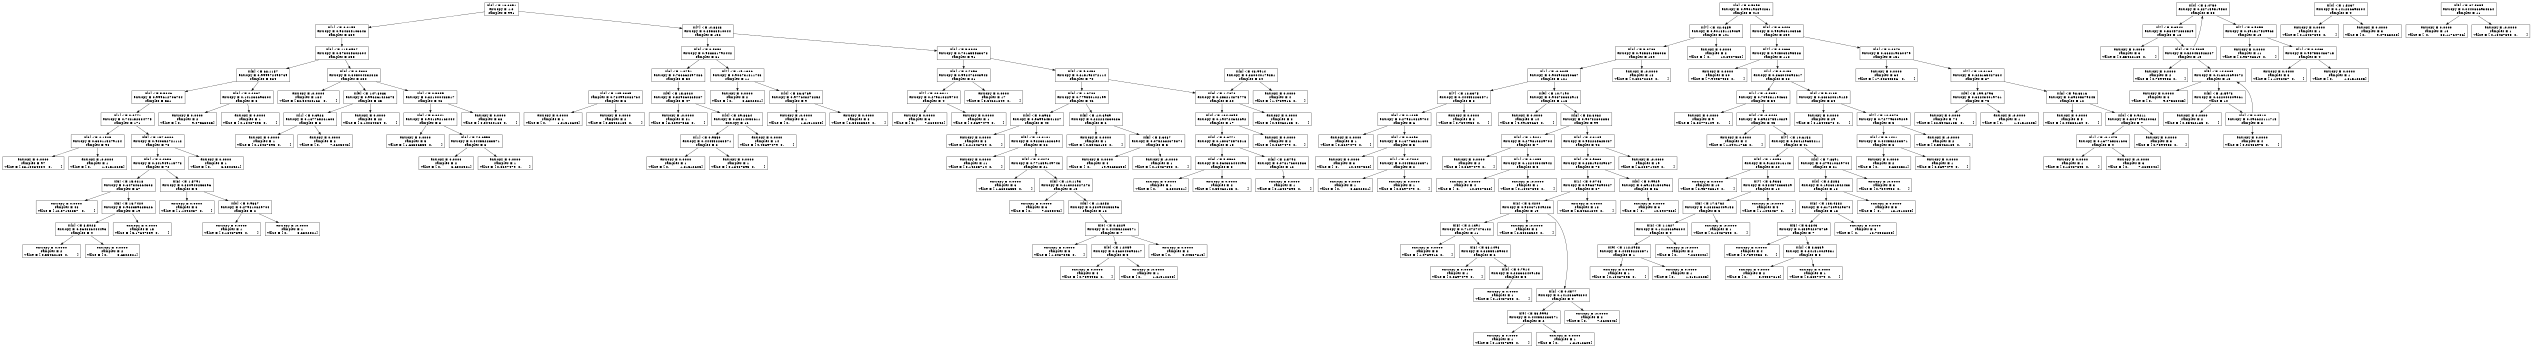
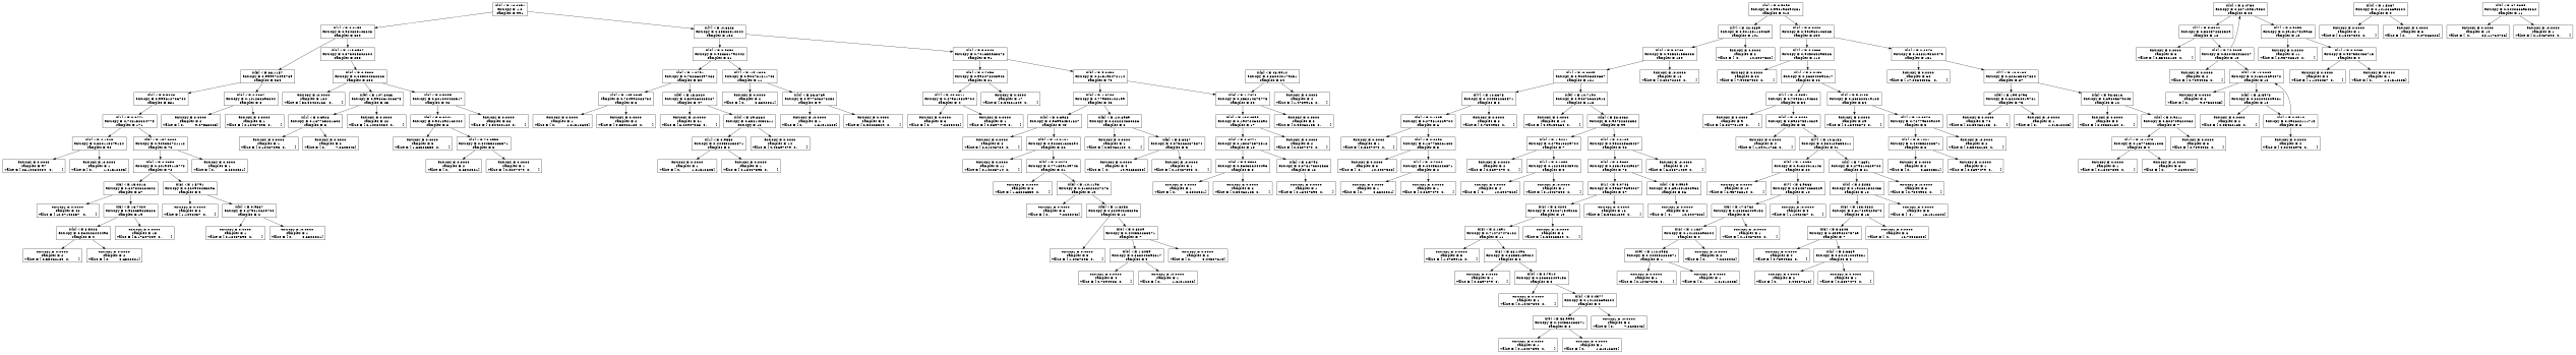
  digraph {
    node [shape=box]
    n1 [label="X[4] <= 16.6091\nentropy = 1.0\nsamples = 991"]
    n2 [label="X[1] <= 0.2195\nentropy = 0.984835103648\nsamples = 839"]
    n3 [label="X[7] <= -4.8823\nentropy = 0.85583510044\nsamples = 152"]
    n4 [label="X[5] <= 68.1157\nentropy = 0.999972495769\nsamples = 584"]
    n5 [label="X[8] <= 115.3937\nentropy = 0.573035802604\nsamples = 255"]
    n6 [label="X[0] <= 0.5352\nentropy = 0.938881792442\nsamples = 61"]
    n7 [label="X[2] <= 5.3048\nentropy = 0.701655583678\nsamples = 91"]
    n8 [label="X[2] <= 5.5846\nentropy = 0.999612706744\nsamples = 581"]
    n9 [label="X[6] <= 2.2067\nentropy = 0.141236693304\nsamples = 3"]
    n10 [label="X[0] <= 0.5388\nentropy = 0.305004332323\nsamples = 230"]
    n11 [label="X[1] <= 0.0771\nentropy = 0.742152334775\nsamples = 171"]
    n12 [label="entropy = 0.0000\nsamples = 1\nvalue = [ 0.18487395  0.        ]"]
    n13 [label="entropy = 0.0000\nsamples = 2\nvalue = [ 0.          9.07563025]"]
    n14 [label="X[6] <= 3.9395\nentropy = 0.990198394231\nsamples = 410"]
    n15 [label="X[7] <= 42.4659\nentropy = 0.901851189089\nsamples = 141"]
    n16 [label="X[3] <= 3.6446\nentropy = 0.992960103565\nsamples = 259"]
    n17 [label="X[0] <= 2.1525\nentropy = 0.330115279184\nsamples = 98"]
    n18 [label="X[9] <= 157.6806\nentropy = 0.940352721112\nsamples = 73"]
    n19 [label="X[2] <= 5.0788\nentropy = 0.935841553033\nsamples = 139"]
    n20 [label="entropy = 0.0000\nsamples = 2\nvalue = [  0.         10.8907563]"]
    n21 [label="X[7] <= 4.2663\nentropy = 0.945065295588\nsamples = 118"]
    n22 [label="X[2] <= 2.2378\nentropy = 0.668219360479\nsamples = 151"]
    n23 [label="X[1] <= -0.6849\nentropy = 0.903908850637\nsamples = 121"]
    n24 [label="entropy = -0.0000\nsamples = 18\nvalue = [ 4.80672269  0.        ]"]
    n25 [label="X[7] <= 12.3375\nentropy = 0.444552233571\nsamples = 8"]
    n26 [label="X[9] <= 10.7190\nentropy = 0.946733638918\nsamples = 113"]
    n27 [label="X[6] <= 2.1209\nentropy = 0.279810829704\nsamples = 6"]
    n28 [label="entropy = 0.0000\nsamples = 2\nvalue = [ 0.7394958  0.       ]"]
    n29 [label="entropy = 0.0000\nsamples = 14\nvalue = [ 4.99159664  0.        ]"]
    n30 [label="X[8] <= 58.3062\nentropy = 0.90732808856\nsamples = 99"]
    n31 [label="entropy = 0.0000\nsamples = 1\nvalue = [ 0.3697479  0.       ]"]
    n32 [label="X[0] <= 0.8693\nentropy = 0.167765261603\nsamples = 5"]
    n33 [label="entropy = 0.0000\nsamples = 3\nvalue = [  0.         10.8907563]"]
    n34 [label="X[1] <= -4.7004\nentropy = 0.444552233571\nsamples = 2"]
    n35 [label="entropy = 0.0000\nsamples = 1\nvalue = [ 0.         3.6302521]"]
    n36 [label="entropy = 0.0000\nsamples = 1\nvalue = [ 0.3697479  0.       ]"]
    n37 [label="X[2] <= 1.9221\nentropy = 0.279810829704\nsamples = 7"]
    n38 [label="X[2] <= 4.3109\nentropy = 0.952265625437\nsamples = 92"]
    n39 [label="entropy = 0.0000\nsamples = 2\nvalue = [ 0.3697479  0.       ]"]
    n40 [label="X[1] <= 0.1855\nentropy = 0.122440345942\nsamples = 5"]
    n41 [label="X[0] <= 0.9633\nentropy = 0.885198429387\nsamples = 73"]
    n42 [label="entropy = -0.0000\nsamples = 19\nvalue = [ 6.28571429  0.        ]"]
    n43 [label="entropy = 0.0000\nsamples = 4\nvalue = [  0.         10.8907563]"]
    n44 [label="entropy = -0.0000\nsamples = 1\nvalue = [ 0.18487395  0.        ]"]
    n45 [label="X[1] <= 0.0748\nentropy = 0.996879894027\nsamples = 37"]
    n46 [label="X[0] <= 0.9929\nentropy = 0.691851503936\nsamples = 36"]
    n47 [label="X[2] <= 3.4200\nentropy = 0.930671549233\nsamples = 19"]
    n48 [label="entropy = 0.0000\nsamples = 18\nvalue = [ 5.54621849  0.        ]"]
    n49 [label="entropy = 0.0000\nsamples = 3\nvalue = [  0.         10.8907563]"]
    n50 [label="X[5] <= 2.1391\nentropy = 0.714727473132\nsamples = 11"]
    n51 [label="entropy = -0.0000\nsamples = 8\nvalue = [ 2.58823529  0.        ]"]
    n52 [label="entropy = 0.0000\nsamples = 5\nvalue = [ 1.4789916  0.       ]"]
    n53 [label="X[8] <= 68.1496\nentropy = 0.38555159034\nsamples = 6"]
    n54 [label="entropy = 0.0000\nsamples = 1\nvalue = [ 0.3697479  0.       ]"]
    n55 [label="X[0] <= 0.7914\nentropy = 0.238362409158\nsamples = 5"]
    n56 [label="X[2] <= 0.4577\nentropy = 0.141236693304\nsamples = 4"]
    n57 [label="entropy = 0.0000\nsamples = 1\nvalue = [ 0.18487395  0.        ]"]
    n58 [label="X[9] <= 53.9992\nentropy = 0.444552233571\nsamples = 2"]
    n59 [label="entropy = -0.0000\nsamples = 2\nvalue = [ 0.         7.2605042]"]
    n60 [label="entropy = 0.0000\nsamples = 1\nvalue = [ 0.18487395  0.        ]"]
    n61 [label="entropy = 0.0000\nsamples = 1\nvalue = [ 0.          1.81512605]"]
    n62 [label="X[4] <= 8.4750\nentropy = 0.827159519534\nsamples = 33"]
    n63 [label="X[7] <= 5.3542\nentropy = 0.584572333529\nsamples = 18"]
    n64 [label="X[7] <= 6.9895\nentropy = 0.891517529963\nsamples = 15"]
    n65 [label="entropy = 0.0000\nsamples = 3\nvalue = [ 0.55462185  0.        ]"]
    n66 [label="X[8] <= 74.5089\nentropy = 0.520458528287\nsamples = 15"]
    n67 [label="entropy = 0.0000\nsamples = 11\nvalue = [ 2.95798319  0.        ]"]
    n68 [label="X[1] <= 0.0483\nentropy = 0.957553483715\nsamples = 4"]
    n69 [label="entropy = 0.0000\nsamples = 2\nvalue = [ 0.7394958  0.       ]"]
    n70 [label="X[9] <= 14.3885\nentropy = 0.416013694072\nsamples = 13"]
    n71 [label="entropy = 0.0000\nsamples = 3\nvalue = [ 0.          9.07563025]"]
-   n72 [label="X[5] <= -3.5973\nentropy = 0.622040309061\nvalue = 10"]
+   n72 [label="X[5] <= -3.5973\nentropy = 0.622040309061\nsamples = 10"]
    n73 [label="entropy = 0.0000\nsamples = 2\nvalue = [ 0.55462185  0.        ]"]
    n74 [label="X[2] <= 2.0510\nentropy = 0.496622111715\nsamples = 8"]
    n75 [label="entropy = 0.0000\nsamples = 4\nvalue = [ 0.92436975  0.        ]"]
    n76 [label="X[4] <= 1.5237\nentropy = 0.141236693304\nsamples = 4"]
    n77 [label="entropy = 0.0000\nsamples = 1\nvalue = [ 0.18487395  0.        ]"]
    n78 [label="entropy = 0.0000\nsamples = 3\nvalue = [ 0.          9.07563025]"]
    n79 [label="entropy = 0.0000\nsamples = 3\nvalue = [ 1.1092437  0.       ]"]
    n80 [label="entropy = 0.0000\nsamples = 1\nvalue = [ 0.          1.81512605]"]
    n81 [label="entropy = 0.0000\nsamples = 30\nvalue = [ 7.94957983  0.        ]"]
    n82 [label="X[1] <= 0.0153\nentropy = 0.868040398617\nsamples = 88"]
    n83 [label="entropy = 0.0000\nsamples = 64\nvalue = [ 17.00840336   0.        ]"]
    n84 [label="X[7] <= 10.0164\nentropy = 0.826165427834\nsamples = 87"]
    n85 [label="X[1] <= -0.5391\nentropy = 0.709331194668\nsamples = 54"]
    n86 [label="X[4] <= 9.4135\nentropy = 0.863620319125\nsamples = 34"]
    n87 [label="entropy = 0.0000\nsamples = 9\nvalue = [ 3.32773109  0.        ]"]
    n88 [label="X[4] <= -3.0446\nentropy = 0.592375510829\nsamples = 45"]
    n89 [label="entropy = 0.0000\nsamples = 29\nvalue = [ 8.13445378  0.        ]"]
    n90 [label="X[7] <= 12.0076\nentropy = 0.727793009209\nsamples = 5"]
    n91 [label="entropy = 0.0000\nsamples = 4\nvalue = [ 1.29411765  0.        ]"]
    n92 [label="X[7] <= 10.6152\nentropy = 0.534129655211\nsamples = 41"]
    n93 [label="X[5] <= 1.3096\nentropy = 0.91324016143\nsamples = 20"]
    n94 [label="X[4] <= 7.8691\nentropy = 0.279810829704\nsamples = 21"]
    n95 [label="entropy = 0.0000\nsamples = 10\nvalue = [ 2.95798319  0.        ]"]
    n96 [label="X[7] <= 6.9366\nentropy = 0.584572333529\nsamples = 10"]
    n97 [label="X[4] <= 2.5258\nentropy = 0.192631542433\nsamples = 18"]
    n98 [label="entropy = -0.0000\nsamples = 3\nvalue = [ 0.7394958  0.       ]"]
    n99 [label="X[5] <= 17.3762\nentropy = 0.238362409158\nsamples = 5"]
    n100 [label="entropy = -0.0000\nsamples = 5\nvalue = [ 1.1092437  0.       ]"]
    n101 [label="X[2] <= 1.1627\nentropy = 0.141236693304\nsamples = 4"]
    n102 [label="entropy = -0.0000\nsamples = 1\nvalue = [ 0.18487395  0.        ]"]
    n103 [label="X[9] <= 112.2958\nentropy = 0.444552233571\nsamples = 1"]
    n104 [label="entropy = -0.0000\nsamples = 2\nvalue = [ 0.         7.2605042]"]
    n105 [label="entropy = 0.0000\nsamples = 1\nvalue = [ 0.18487395  0.        ]"]
    n106 [label="entropy = 0.0000\nsamples = 1\nvalue = [ 0.          1.81512605]"]
    n107 [label="X[8] <= 133.4832\nentropy = 0.317809429374\nsamples = 13"]
    n108 [label="entropy = 0.0000\nsamples = 5\nvalue = [  0.         18.1512605]"]
    n109 [label="X[5] <= 3.6843\nentropy = 0.655942075769\nsamples = 7"]
    n110 [label="entropy = 0.0000\nsamples = 6\nvalue = [  0.          12.70588235]"]
    n111 [label="entropy = 0.0000\nsamples = 4\nvalue = [ 0.7394958  0.       ]"]
    n112 [label="X[2] <= 3.6639\nentropy = 0.341510029531\nsamples = 3"]
    n113 [label="entropy = 0.0000\nsamples = 2\nvalue = [ 0.          5.44537815]"]
    n114 [label="entropy = 0.0000\nsamples = 1\nvalue = [ 0.3697479  0.       ]"]
    n115 [label="X[2] <= 5.1421\nentropy = 0.444552233571\nsamples = 3"]
    n116 [label="entropy = -0.0000\nsamples = 2\nvalue = [ 0.55462185  0.        ]"]
    n117 [label="entropy = 0.0000\nsamples = 2\nvalue = [ 0.         3.6302521]"]
    n118 [label="entropy = 0.0000\nsamples = 1\nvalue = [ 0.3697479  0.       ]"]
    n119 [label="X[9] <= 199.3793\nentropy = 0.382434019761\nsamples = 75"]
    n120 [label="X[8] <= 98.6316\nentropy = 0.89805879345\nsamples = 12"]
    n121 [label="entropy = 0.0000\nsamples = 74\nvalue = [ 22.55462185   0.        ]"]
    n122 [label="entropy = -0.0000\nsamples = 1\nvalue = [ 0.          1.81512605]"]
    n123 [label="entropy = 0.0000\nsamples = 5\nvalue = [ 2.40336134  0.        ]"]
    n124 [label="X[0] <= 0.9211\nentropy = 0.508709820032\nsamples = 7"]
    n125 [label="X[1] <= -0.1475\nentropy = 0.167765261603\nsamples = 4"]
    n126 [label="entropy = 0.0000\nsamples = 3\nvalue = [ 0.7394958  0.       ]"]
    n127 [label="entropy = 0.0000\nsamples = 1\nvalue = [ 0.18487395  0.        ]"]
    n128 [label="entropy = -0.0000\nsamples = 3\nvalue = [ 0.         7.2605042]"]
    n129 [label="entropy = 0.0000\nsamples = 97\nvalue = [ 28.10084034   0.        ]"]
    n130 [label="entropy = -0.0000\nsamples = 1\nvalue = [ 0.          1.81512605]"]
    n131 [label="X[3] <= 2.4656\nentropy = 0.841949115778\nsamples = 72"]
    n132 [label="entropy = 0.0000\nsamples = 1\nvalue = [ 0.         3.6302521]"]
    n133 [label="X[6] <= 1.5791\nentropy = 0.830940253396\nsamples = 5"]
    n134 [label="X[5] <= 15.0218\nentropy = 0.647346664308\nsamples = 67"]
    n135 [label="entropy = 0.0000\nsamples = 3\nvalue = [ 1.1092437  0.       ]"]
    n136 [label="X[0] <= 0.9667\nentropy = 0.279810829704\nsamples = 2"]
    n137 [label="entropy = 0.0000\nsamples = 48\nvalue = [ 12.57142857   0.        ]"]
    n138 [label="X[5] <= 16.7420\nentropy = 0.963359685626\nsamples = 19"]
    n139 [label="entropy = 0.0000\nsamples = 1\nvalue = [ 0.18487395  0.        ]"]
    n140 [label="entropy = -0.0000\nsamples = 1\nvalue = [ 0.         3.6302521]"]
    n141 [label="X[2] <= 8.5028\nentropy = 0.564336444493\nsamples = 4"]
    n142 [label="entropy = 0.0000\nsamples = 15\nvalue = [ 5.17647059  0.        ]"]
    n143 [label="entropy = 0.0000\nsamples = 2\nvalue = [ 0.         3.6302521]"]
    n144 [label="entropy = 0.0000\nsamples = 2\nvalue = [ 0.55462185  0.        ]"]
    n145 [label="X[9] <= 147.8083\nentropy = 0.996261426875\nsamples = 25"]
    n146 [label="X[0] <= 0.5059\nentropy = 0.821000488517\nsamples = 46"]
    n147 [label="entropy = -0.0000\nsamples = 184\nvalue = [ 52.50420168   0.        ]"]
    n148 [label="entropy = 0.0000\nsamples = 22\nvalue = [ 6.10084034  0.        ]"]
    n149 [label="X[1] <= 0.3923\nentropy = 0.167765261603\nsamples = 3"]
    n150 [label="entropy = 0.0000\nsamples = 38\nvalue = [ 8.50420168  0.        ]"]
    n151 [label="X[3] <= 3.8241\nentropy = 0.941892163444\nsamples = 8"]
    n152 [label="entropy = 0.0000\nsamples = 5\nvalue = [ 1.66386555  0.        ]"]
    n153 [label="X[8] <= 74.6995\nentropy = 0.444552233571\nsamples = 3"]
    n154 [label="entropy = 0.0000\nsamples = 2\nvalue = [ 0.         3.6302521]"]
    n155 [label="entropy = 0.0000\nsamples = 1\nvalue = [ 0.3697479  0.       ]"]
    n156 [label="entropy = 0.0000\nsamples = 1\nvalue = [ 0.18487395  0.        ]"]
    n157 [label="entropy = 0.0000\nsamples = 2\nvalue = [ 0.         7.2605042]"]
    n158 [label="X[7] <= -19.1386\nentropy = 0.906731811743\nsamples = 11"]
    n159 [label="X[6] <= 1.0791\nentropy = 0.736662897486\nsamples = 50"]
    n160 [label="X[5] <= 9.8456\nentropy = 0.615193472114\nsamples = 70"]
    n161 [label="X[3] <= 2.7893\nentropy = 0.992476003943\nsamples = 21"]
    n162 [label="entropy = 0.0000\nsamples = 2\nvalue = [ 0.         3.6302521]"]
    n163 [label="X[4] <= 36.6769\nentropy = 0.977648278252\nsamples = 9"]
    n164 [label="X[4] <= 129.3369\nsamples = 0.784992088764\nsamples = 3"]
    n165 [label="X[9] <= 15.8020\nentropy = 0.529360865287\nsamples = 47"]
    n166 [label="entropy = 0.0000\nsamples = 8\nvalue = [ 2.58823529  0.        ]"]
    n167 [label="entropy = -0.0000\nsamples = 1\nvalue = [ 0.          1.81512605]"]
    n168 [label="entropy = 0.0000\nsamples = 2\nvalue = [ 0.55462185  0.        ]"]
    n169 [label="entropy = 0.0000\nsamples = 1\nvalue = [ 0.          1.81512605]"]
    n170 [label="X[4] <= 29.8664\nentropy = 0.85814053611\nentropy = 16"]
    n171 [label="entropy = -0.0000\nsamples = 31\nvalue = [ 8.68907563  0.        ]"]
    n172 [label="X[1] <= 0.9550\nentropy = 0.444552233571\nsamples = 2"]
    n173 [label="entropy = 0.0000\nsamples = 14\nvalue = [ 4.43697479  0.        ]"]
    n174 [label="entropy = 0.0000\nsamples = 1\nvalue = [ 0.          1.81512605]"]
    n175 [label="entropy = 0.0000\nsamples = 1\nvalue = [ 0.18487395  0.        ]"]
    n176 [label="X[6] <= 1.6703\nentropy = 0.779550102199\nsamples = 46"]
    n177 [label="X[6] <= 1.7878\nentropy = 0.253214875775\nsamples = 20"]
    n178 [label="X[7] <= 20.6811\nentropy = 0.279810829704\nsamples = 4"]
    n179 [label="entropy = 0.0000\nsamples = 17\nvalue = [ 5.54621849  0.        ]"]
    n180 [label="X[5] <= -10.6939\nentropy = 0.222284830686\nsamples = 6"]
    n181 [label="X[0] <= 0.6933\nentropy = 0.969964541827\nsamples = 40"]
    n182 [label="X[8] <= 43.9914\nentropy = 0.380040179251\nsamples = 24"]
    n183 [label="entropy = 0.0000\nsamples = 4\nvalue = [ 1.4789916  0.       ]"]
    n184 [label="entropy = 0.0000\nsamples = 1\nvalue = [ 0.55462185  0.        ]"]
    n185 [label="X[5] <= 5.3487\nentropy = 0.0752682675874\nsamples = 5"]
    n186 [label="entropy = 0.0000\nsamples = 8\nvalue = [ 2.21848739  0.        ]"]
    n187 [label="X[9] <= 18.3101\nentropy = 0.922331623694\nsamples = 32"]
    n188 [label="entropy = 0.0000\nsamples = 4\nvalue = [  0.          19.96638655]"]
    n189 [label="entropy = -0.0000\nsamples = 1\nvalue = [ 0.18487395  0.        ]"]
    n190 [label="entropy = 0.0000\nsamples = 11\nvalue = [ 3.14285714  0.        ]"]
    n191 [label="X[5] <= 4.4270\nentropy = 0.771859149743\nsamples = 21"]
    n192 [label="X[5] <= -10.1193\nentropy = 0.613026827278\nsamples = 15"]
    n193 [label="entropy = 0.0000\nsamples = 6\nvalue = [ 1.66386555  0.        ]"]
    n194 [label="entropy = 0.0000\nsamples = 3\nvalue = [ 0.         7.2605042]"]
    n195 [label="X[5] <= -1.8258\nentropy = 0.830940253396\nsamples = 12"]
    n196 [label="entropy = 0.0000\nsamples = 5\nvalue = [ 1.8487395  0.       ]"]
    n197 [label="X[0] <= 0.8229\nentropy = 0.444552233571\nsamples = 7"]
    n198 [label="entropy = 0.0000\nsamples = 2\nvalue = [ 0.          5.44537815]"]
    n199 [label="X[0] <= 1.2059\nentropy = 0.868040398617\nsamples = 5"]
    n200 [label="entropy = 0.0000\nsamples = 4\nvalue = [ 0.7394958  0.       ]"]
    n201 [label="entropy = -0.0000\nsamples = 1\nvalue = [ 0.          1.81512605]"]
    n202 [label="entropy = 0.0000\nsamples = 3\nvalue = [ 0.55462185  0.        ]"]
    n203 [label="X[4] <= 104.2395\nentropy = 0.194724642692\nsamples = 17"]
    n204 [label="X[0] <= 0.6771\nentropy = 0.150673573518\nsamples = 15"]
    n205 [label="entropy = 0.0000\nsamples = 2\nvalue = [ 0.3697479  0.       ]"]
    n206 [label="X[6] <= 5.5560\nentropy = 0.564336444493\nsamples = 3"]
    n207 [label="X[3] <= 2.5792\nentropy = 0.078176308583\nsamples = 12"]
    n208 [label="entropy = 0.0000\nsamples = 2\nvalue = [ 0.55462185  0.        ]"]
    n209 [label="entropy = 0.0000\nsamples = 1\nvalue = [ 0.         3.6302521]"]
    n210 [label="entropy = 0.0000\nsamples = 1\nvalue = [ 0.18487395  0.        ]"]
    n211 [label="X[9] <= 67.5359\nentropy = 0.0440866934364\nsamples = 11"]
    n212 [label="entropy = 0.0000\nsamples = 10\nvalue = [  0.          38.11764706]"]
    n213 [label="entropy = -0.0000\nsamples = 1\nvalue = [ 0.18487395  0.        ]"]
    n214 [label="entropy = 0.0000\nsamples = 1\nvalue = [ 0.3697479  0.       ]"]
    n215 [label="entropy = 0.0000\nsamples = 3\nvalue = [ 0.         7.2605042]"]
    n1 -> n2
    n1 -> n3
-   n5 -> n4
+   n2 -> n4
    n2 -> n5
    n3 -> n6
    n3 -> n7
    n4 -> n8
    n4 -> n9
    n5 -> n10
    n6 -> n158
    n6 -> n159
    n7 -> n160
    n7 -> n161
    n8 -> n11
    n9 -> n12
    n9 -> n13
    n10 -> n145
    n10 -> n146
    n10 -> n147
    n11 -> n17
    n11 -> n18
    n14 -> n15
    n14 -> n16
    n15 -> n19
    n15 -> n20
    n16 -> n21
    n16 -> n22
    n17 -> n129
    n17 -> n130
    n18 -> n131
    n18 -> n132
    n19 -> n23
    n19 -> n24
    n21 -> n81
    n21 -> n82
    n22 -> n83
    n22 -> n84
    n23 -> n25
    n23 -> n26
    n25 -> n27
    n25 -> n28
    n26 -> n29
    n26 -> n30
    n27 -> n31
    n27 -> n32
    n30 -> n37
    n30 -> n38
    n32 -> n33
    n32 -> n34
    n34 -> n35
    n34 -> n36
    n37 -> n39
    n37 -> n40
    n38 -> n41
    n38 -> n42
    n40 -> n43
    n40 -> n44
    n41 -> n45
    n41 -> n46
    n45 -> n47
    n45 -> n48
    n46 -> n49
    n47 -> n50
    n47 -> n51
    n50 -> n52
    n50 -> n53
    n53 -> n54
    n53 -> n55
-   n47 -> n56
+   n55 -> n56
    n55 -> n57
    n56 -> n58
    n56 -> n59
    n58 -> n60
    n58 -> n61
    n62 -> n63
    n62 -> n64
    n63 -> n65
    n63 -> n66
    n64 -> n67
    n64 -> n68
    n66 -> n62
    n66 -> n69
    n66 -> n70
    n68 -> n79
    n68 -> n80
    n70 -> n71
    n70 -> n72
    n72 -> n73
    n72 -> n74
    n74 -> n70
    n74 -> n75
    n76 -> n77
    n76 -> n78
    n82 -> n85
    n82 -> n86
    n84 -> n119
    n84 -> n120
    n85 -> n87
    n85 -> n88
    n86 -> n89
    n86 -> n90
    n88 -> n91
    n88 -> n92
    n90 -> n115
    n90 -> n116
    n92 -> n93
    n92 -> n94
    n93 -> n95
    n93 -> n96
    n94 -> n97
    n94 -> n98
    n96 -> n99
    n96 -> n100
    n97 -> n107
    n97 -> n108
    n99 -> n101
    n99 -> n102
    n101 -> n103
    n101 -> n104
    n103 -> n105
    n103 -> n106
    n107 -> n109
    n107 -> n110
    n109 -> n111
    n109 -> n112
    n112 -> n113
    n112 -> n114
    n115 -> n117
    n115 -> n118
    n119 -> n121
    n119 -> n122
    n120 -> n123
    n120 -> n124
    n124 -> n125
    n124 -> n126
    n125 -> n127
    n125 -> n128
    n131 -> n133
    n131 -> n134
    n133 -> n135
    n133 -> n136
    n134 -> n137
    n134 -> n138
    n136 -> n139
    n136 -> n140
    n138 -> n141
    n138 -> n142
    n141 -> n143
    n141 -> n144
    n145 -> n148
    n145 -> n149
    n146 -> n150
    n146 -> n151
    n149 -> n156
    n149 -> n157
    n151 -> n152
    n151 -> n153
    n153 -> n154
    n153 -> n155
    n158 -> n162
    n158 -> n163
+   n159 -> n164
    n159 -> n165
    n160 -> n176
    n160 -> n177
    n161 -> n178
    n161 -> n179
    n163 -> n166
    n163 -> n167
    n164 -> n168
    n164 -> n169
    n165 -> n170
    n165 -> n171
    n170 -> n172
    n170 -> n173
    n172 -> n174
    n172 -> n175
    n176 -> n180
    n176 -> n181
    n177 -> n202
    n177 -> n203
    n178 -> n214
    n178 -> n215
    n180 -> n184
    n180 -> n185
    n181 -> n186
    n181 -> n187
    n182 -> n177
    n182 -> n183
    n185 -> n188
    n185 -> n189
    n187 -> n190
    n187 -> n191
    n191 -> n192
    n191 -> n193
    n192 -> n194
    n192 -> n195
-   n197 -> n196
+   n195 -> n196
    n195 -> n197
    n197 -> n198
    n197 -> n199
    n199 -> n200
    n199 -> n201
    n203 -> n204
    n203 -> n205
    n204 -> n206
    n204 -> n207
    n206 -> n208
    n206 -> n209
    n207 -> n210
    n211 -> n212
    n211 -> n213
  }
